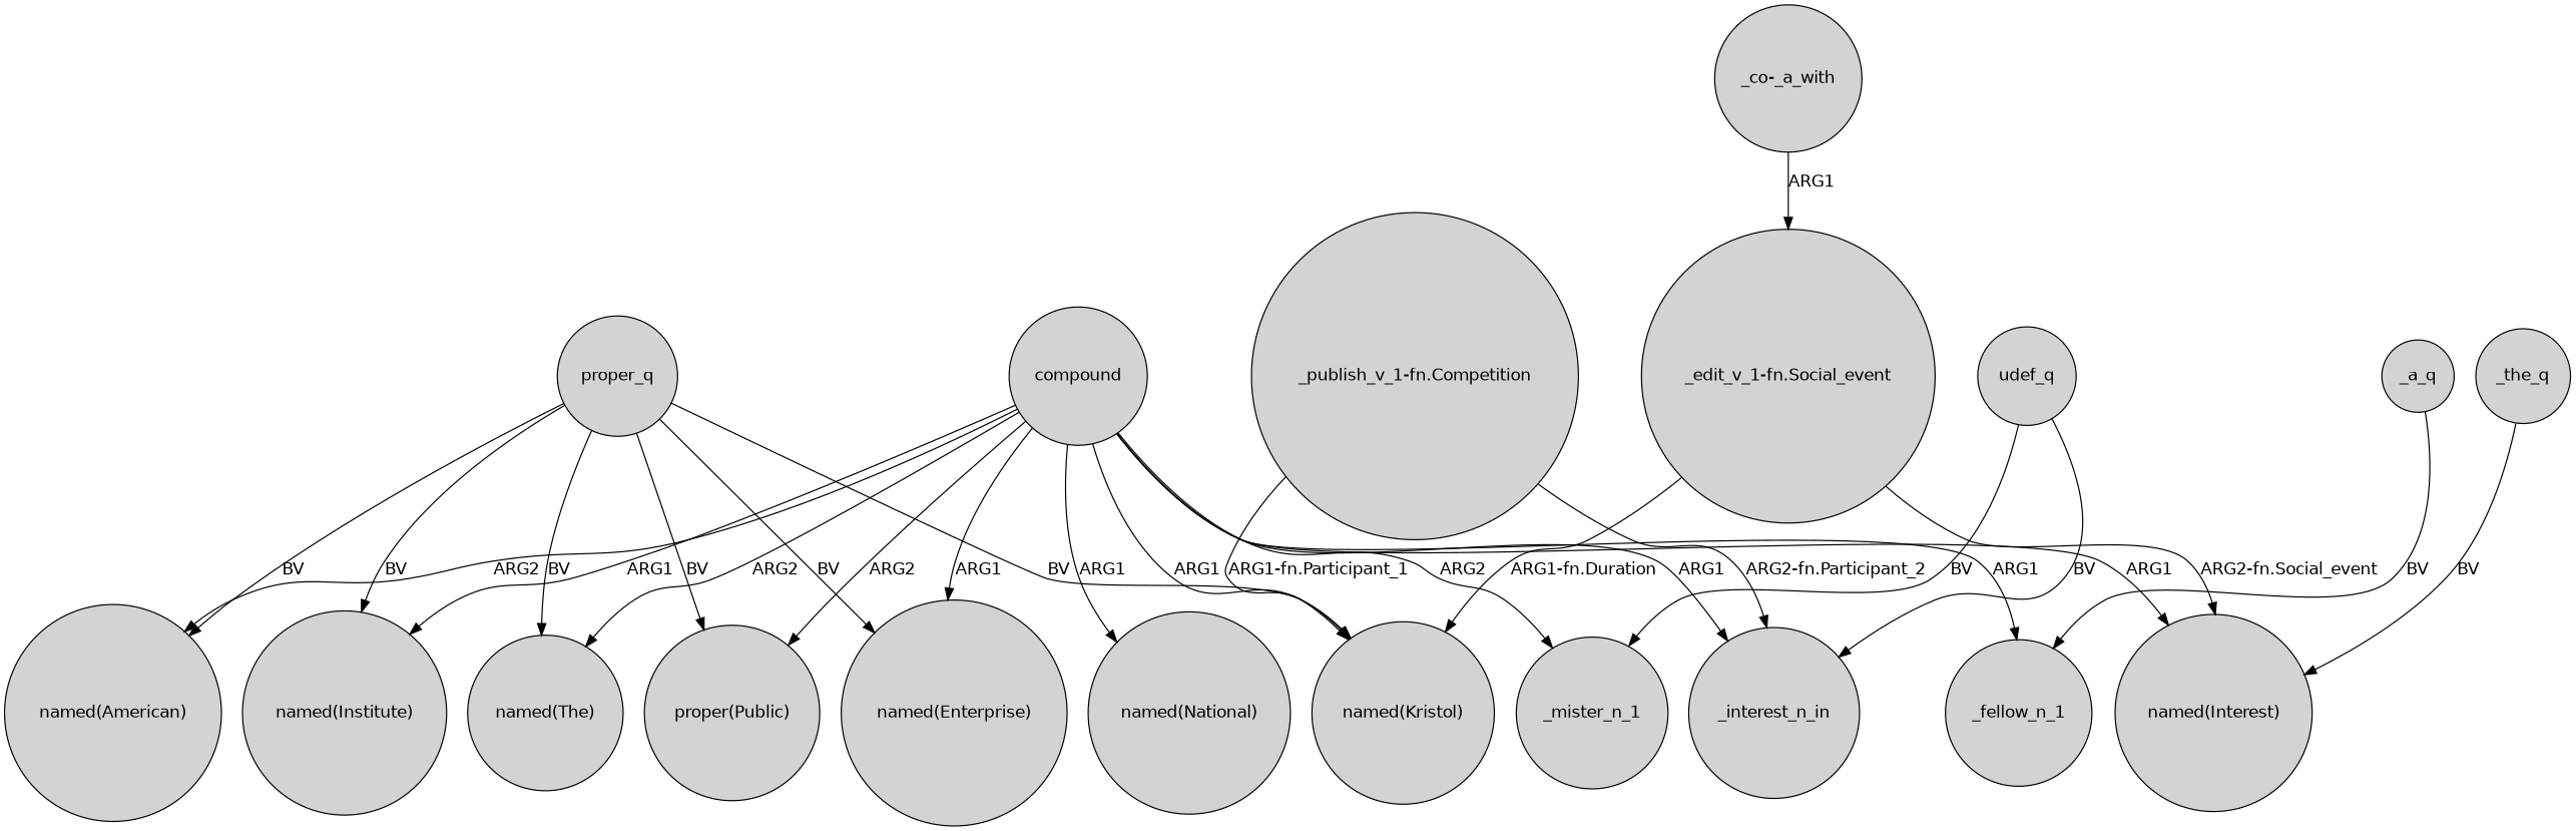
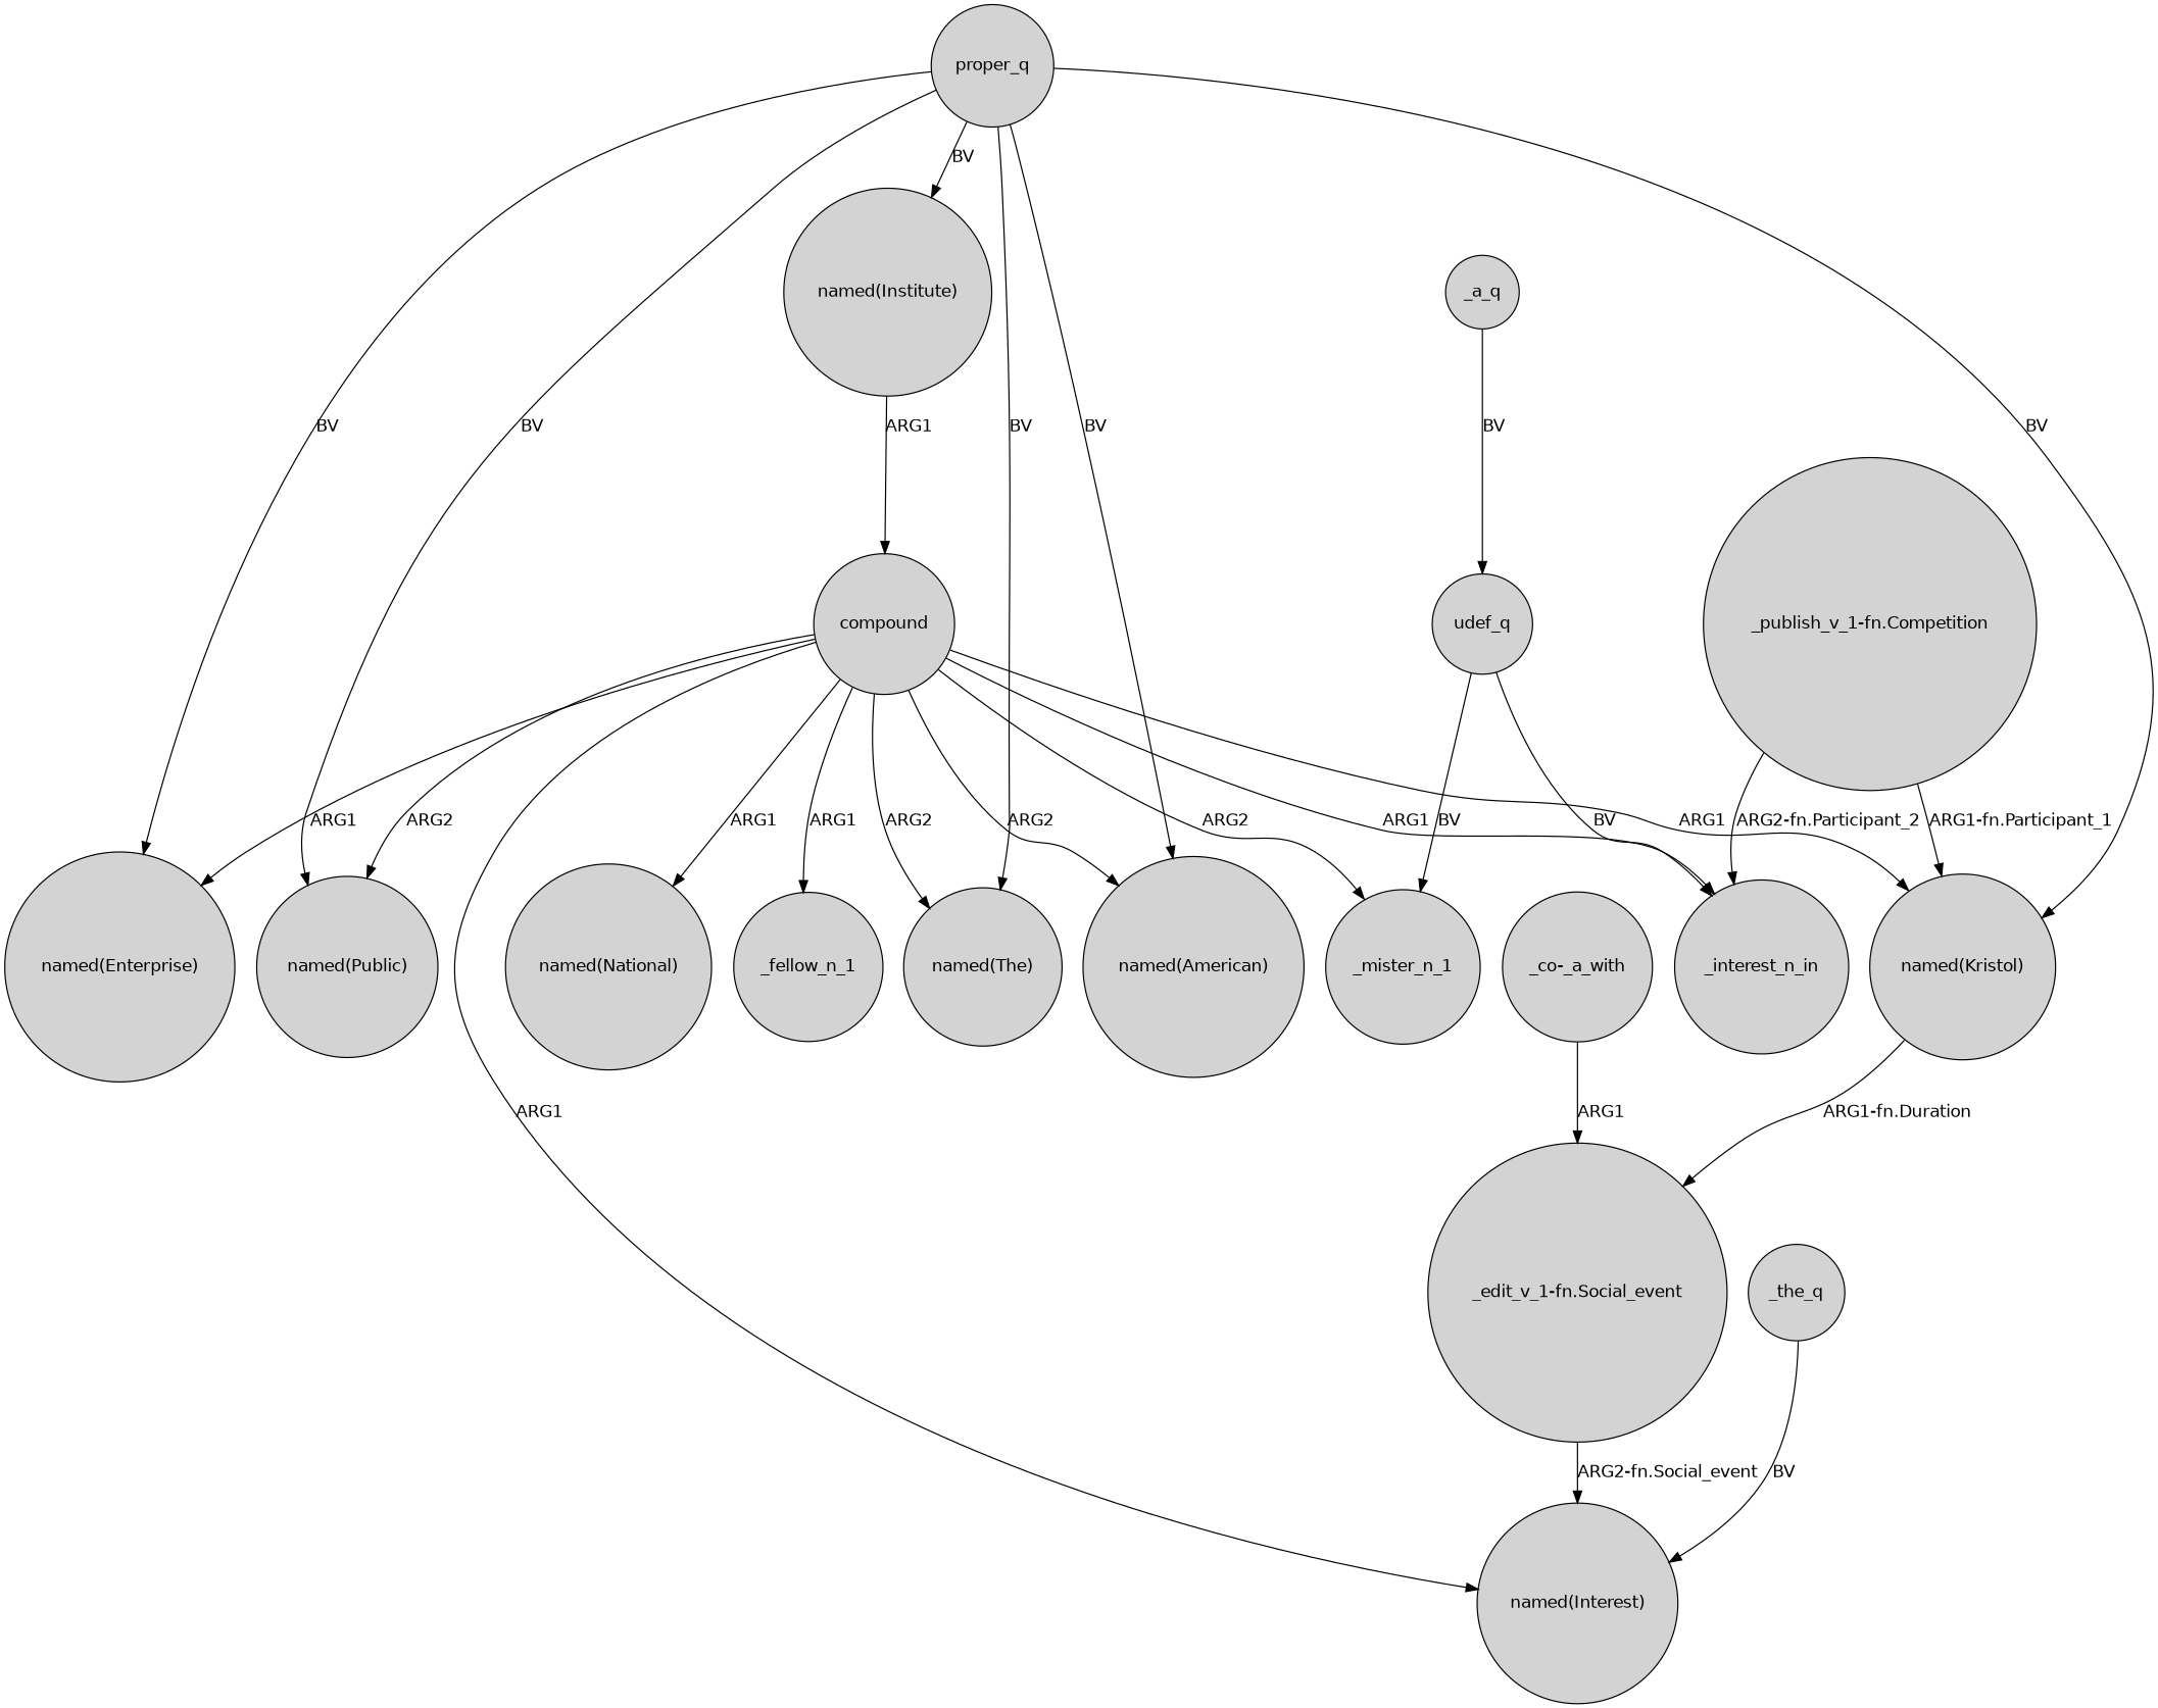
  digraph {
    fontname="DejaVu Sans"
    node [fontname="DejaVu Sans" shape=circle style=filled]
    edge [fontname="DejaVu Sans"]
    proper_q
    "named(Institute)"
    "named(Kristol)"
    "named(Enterprise)"
-   "named(Public)" [label="proper(Public)"]
+   "named(Public)"
    "named(The)"
    "named(American)"
    "_publish_v_1-fn.Competition"
    _interest_n_in
    compound
    "named(National)"
    _fellow_n_1
    _mister_n_1
    "named(Interest)"
    "_edit_v_1-fn.Social_event"
    udef_q
    _a_q
    _the_q
    "_co-_a_with"
    proper_q -> "named(Institute)" [label=BV]
    proper_q -> "named(Kristol)" [label=BV]
    proper_q -> "named(Enterprise)" [label=BV]
    proper_q -> "named(Public)" [label=BV]
    proper_q -> "named(The)" [label=BV]
    proper_q -> "named(American)" [label=BV]
    "_publish_v_1-fn.Competition" -> "named(Kristol)" [label="ARG1-fn.Participant_1"]
    "_publish_v_1-fn.Competition" -> _interest_n_in [label="ARG2-fn.Participant_2"]
-   compound -> "named(Institute)" [label=ARG1]
+   "named(Institute)" -> compound [label=ARG1]
    compound -> "named(Kristol)" [label=ARG1]
    compound -> "named(Enterprise)" [label=ARG1]
    compound -> "named(Public)" [label=ARG2]
    compound -> "named(The)" [label=ARG2]
    compound -> "named(American)" [label=ARG2]
    compound -> _interest_n_in [label=ARG1]
    compound -> "named(National)" [label=ARG1]
    compound -> _fellow_n_1 [label=ARG1]
    compound -> _mister_n_1 [label=ARG2]
    compound -> "named(Interest)" [label=ARG1]
-   "_edit_v_1-fn.Social_event" -> "named(Kristol)" [label="ARG1-fn.Duration"]
+   "named(Kristol)" -> "_edit_v_1-fn.Social_event" [label="ARG1-fn.Duration"]
    "_edit_v_1-fn.Social_event" -> "named(Interest)" [label="ARG2-fn.Social_event"]
    udef_q -> _interest_n_in [label=BV]
    udef_q -> _mister_n_1 [label=BV]
-   _a_q -> _fellow_n_1 [label=BV]
+   _a_q -> udef_q [label=BV]
    _the_q -> "named(Interest)" [label=BV]
    "_co-_a_with" -> "_edit_v_1-fn.Social_event" [label=ARG1]
  }
